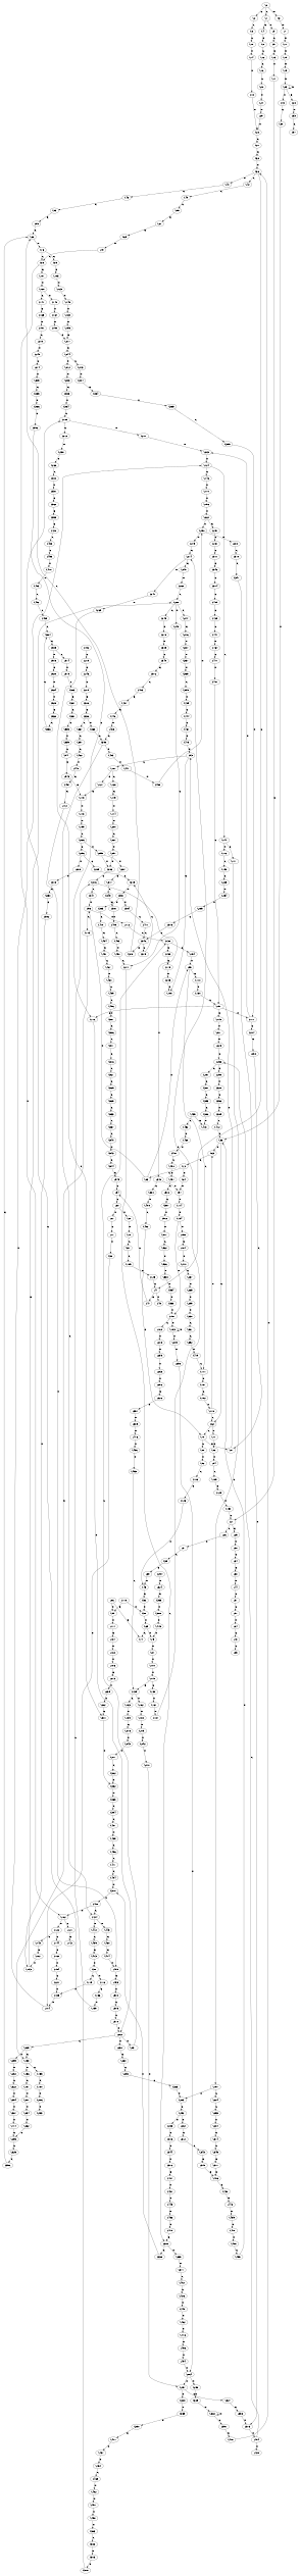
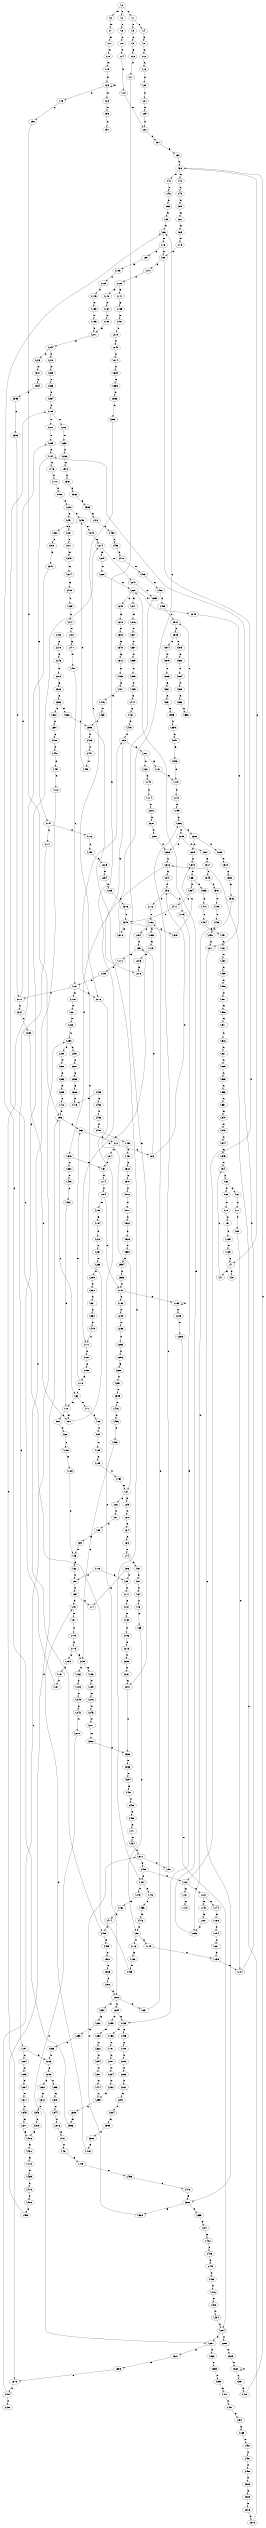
  strict digraph {
    S0
    S1
    S2
    S3
    S4
    S5
    S6
    S7
    S8
    S9
    S10
    S11
    S12
    S13
    S14
    S15
    S16
    S17
    S18
    S19
    S20
    S21
    S22
    S23
    S24
    S25
    S26
    S27
    S28
    S43
    S29
    S30
    S31
    S32
    S33
    S34
    S35
    S36
    S37
    S38
    S39
    S40
    S41
    S42
    S44
    S45
    S46
    S47
    S48
    S49
    S50
    S51
    S52
    S53
    S54
    S55
    S56
    S57
    S58
    S59
    S60
    S61
    S62
    S63
    S64
    S65
    S66
    S67
    S68
    S69
    S70
    S71
    S72
    S73
    S74
    S75
    S76
    S77
    S78
    S79
    S80
    S81
    S82
    S83
    S84
    S85
    S87
    S88
    S89
    S90
    S91
    S92
    S93
    S94
    S95
    S96
    S97
    S98
    S86
    S99
    S100
    S101
    S102
    S103
    S104
    S105
    S106
    S107
    S108
    S109
    S110
    S111
    S112
    S113
    S114
    S115
    S116
    S117
    S119
    S120
    S121
    S122
    S123
    S124
    S125
    S126
    S127
    S128
    S129
    S130
    S131
    S132
    S133
    S134
    S135
    S136
    S137
    S118
    S138
    S139
    S140
    S141
    S142
    S143
    S144
    S145
    S146
    S147
    S148
    S149
    S150
    S151
    S152
    S153
    S154
    S155
    S156
    S157
    S158
    S159
    S160
    S161
    S162
    S163
    S164
    S165
    S167
    S168
    S169
    S170
    S171
    S172
    S173
    S174
    S175
    S176
    S177
    S178
    S179
    S180
    S181
    S182
    S183
    S184
    S185
    S186
    S187
    S188
    S189
    S190
    S191
    S193
    S194
    S195
    S196
    S197
    S198
    S199
    S200
    S201
    S202
    S203
    S204
    S205
    S206
    S207
    S208
    S209
    S210
    S211
    S212
    S213
    S214
    S215
    S216
    S217
    S218
    S192
    S219
    S220
    S221
    S222
    S223
    S224
    S225
    S226
    S227
    S228
    S229
    S230
    S231
    S232
    S233
    S234
    S235
    S236
    S237
    S238
    S239
    S240
    S241
    S242
    S243
    S244
    S245
    S246
    S247
    S248
    S249
    S250
    S251
    S252
    S253
    S254
    S255
    S256
    S257
    S258
    S259
    S260
+   S261
    S262
    S263
    S264
    S265
    S266
    S267
    S268
    S269
    S270
    S271
    S272
    S273
    S274
    S275
    S276
    S277
    S278
    S279
    S280
    S281
    S282
    S283
    S284
    S285
    S286
    S287
    S288
    S289
    S290
    S291
    S292
    S293
    S294
    S295
    S296
    S297
    S298
    S299
    S300
    S301
    S302
    S303
    S304
    S305
    S306
    S307
    S308
    S309
    S310
    S311
    S312
    S313
    S314
    S315
    S316
    S317
    S318
    S319
    S320
    S321
    S322
    S323
    S324
    S325
    S326
    S327
    S328
    S329
    S330
    S331
    S332
    S333
    S334
    S335
    S336
    S337
    S338
    S339
    S340
    S341
    S342
    S343
    S344
    S345
    S346
    S347
    S348
    S349
    S350
    S351
    S352
    S353
    S354
    S355
    S356
    S357
    S358
    S359
    S360
    S361
    S362
    S363
    S364
    S365
    S366
    S367
    S368
    S369
    S370
    S371
    S372
    S373
    S374
    S375
    S376
    S377
    S378
    S379
    S380
    S381
    S382
    S383
    S384
    S385
    S386
    S387
    S388
    S389
    S390
    S391
    S392
    S393
    S394
    S395
    S396
    S397
    S398
    S399
    S400
+   S401
    S402
    S403
    S404
    S405
    S406
    S407
    S408
    S409
    S410
    S411
    S412
    S413
    S414
    S415
    S416
    S417
    S418
    S419
    S420
    S421
    S422
    S423
    S424
    S425
    S426
    S427
    S428
    S429
    S430
    S431
    S432
    S433
    S434
    S436
    S437
    S438
    S439
    S440
    S441
    S442
    S443
    S444
    S445
    S446
    S447
    S448
    S449
    S450
    S451
    S435
    S452
    S453
    S454
    S455
    S456
    S457
    S458
    S459
    S460
    S461
    S462
    S463
    S464
    S465
    S466
    S467
    S468
    S469
    S470
    S471
    S472
    S473
    S474
    S475
    S476
    S477
    S478
    S479
    S480
    S481
    S482
    S483
    S484
    S485
    S486
    S487
    S488
    S489
    S490
    S491
    S492
    S493
    S494
    S495
    S496
    S497
    S498
    S499
    S500
    S501
    S502
    S503
    S504
    S505
    S506
    S507
    S508
    S509
    S510
    S511
    S512
    S513
    S514
    S515
    S516
    S517
    S518
    S519
    S520
    S521
    S522
    S523
    S524
    S525
    S526
    S527
    S528
    S529
    S530
    S531
    S532
    S533
    S534
    S535
    S536
    S537
    S538
    S539
    S540
    S541
    S542
    S543
    S544
    S545
    S0 -> S1 [label=G]
    S0 -> S2 [label=C]
    S0 -> S3 [label=N]
    S1 -> S4 [label=G]
    S1 -> S5 [label=T]
    S2 -> S6 [label=C]
    S3 -> S7 [label=N]
    S4 -> S8 [label=G]
    S5 -> S9 [label=C]
    S6 -> S10 [label=C]
    S7 -> S11 [label=N]
    S8 -> S12 [label=C]
    S9 -> S13 [label=G]
    S10 -> S14 [label=A]
    S11 -> S15 [label=N]
    S12 -> S16 [label=C]
    S13 -> S17 [label=T]
    S14 -> S18 [label=A]
    S15 -> S19 [label=N]
    S16 -> S20 [label=C]
    S17 -> S21 [label=G]
    S18 -> S22 [label=A]
    S19 -> S23 [label=N]
    S20 -> S24 [label=A]
    S21 -> S25 [label=G]
    S21 -> S26 [label=C]
    S22 -> S27 [label=C]
    S23 -> S23 [label=N]
    S23 -> S28 [label=G]
    S23 -> S43 [label=T]
    S24 -> S29 [label=A]
    S25 -> S30 [label=A]
    S26 -> S31 [label=T]
    S27 -> S32 [label=G]
    S28 -> S33 [label=A]
    S43 -> S50 [label=C]
    S29 -> S22 [label=A]
    S30 -> S34 [label=C]
    S31 -> S35 [label=C]
    S32 -> S36 [label=A]
    S33 -> S37 [label=C]
    S34 -> S38 [label=G]
    S35 -> S39 [label=G]
    S36 -> S40 [label=A]
    S36 -> S41 [label=C]
    S36 -> S42 [label=G]
    S38 -> S44 [label=T]
    S39 -> S45 [label=T]
    S40 -> S46 [label=C]
    S41 -> S47 [label=G]
    S41 -> S48 [label=T]
    S42 -> S49 [label=C]
    S44 -> S51 [label=C]
    S45 -> S52 [label=G]
    S46 -> S53 [label=C]
    S47 -> S54 [label=C]
    S49 -> S55 [label=C]
    S50 -> S56 [label=T]
    S51 -> S57 [label=C]
    S52 -> S58 [label=T]
    S53 -> S59 [label=G]
    S54 -> S60 [label=G]
    S55 -> S61 [label=G]
    S56 -> S62 [label=C]
    S56 -> S63 [label=T]
    S57 -> S64 [label=A]
    S58 -> S65 [label=T]
    S59 -> S66 [label=G]
    S60 -> S67 [label=T]
    S60 -> S68 [label=A]
    S61 -> S69 [label=G]
    S62 -> S70 [label=G]
    S62 -> S71 [label=T]
    S63 -> S72 [label=C]
    S64 -> S73 [label=C]
    S65 -> S74 [label=C]
    S65 -> S75 [label=T]
    S66 -> S76 [label=A]
    S67 -> S77 [label=C]
    S68 -> S78 [label=A]
    S69 -> S79 [label=A]
    S70 -> S80 [label=C]
    S70 -> S81 [label=N]
    S71 -> S82 [label=G]
    S72 -> S83 [label=C]
    S72 -> S84 [label=T]
    S73 -> S85 [label=G]
    S75 -> S87 [label=A]
    S76 -> S88 [label=C]
    S76 -> S89 [label=G]
    S77 -> S90 [label=T]
    S78 -> S91 [label=C]
    S79 -> S88 [label=C]
    S80 -> S92 [label=T]
    S81 -> S93 [label=T]
    S82 -> S94 [label=T]
    S83 -> S95 [label=A]
    S83 -> S96 [label=T]
    S84 -> S97 [label=T]
+   S85 -> S98 [label=T]
    S87 -> S100 [label=T]
    S88 -> S101 [label=G]
    S88 -> S102 [label=A]
    S89 -> S103 [label=G]
    S90 -> S104 [label=T]
    S91 -> S105 [label=G]
    S92 -> S106 [label=C]
    S93 -> S107 [label=C]
    S93 -> S108 [label=G]
    S94 -> S109 [label=C]
    S95 -> S110 [label=G]
    S95 -> S111 [label=C]
    S96 -> S112 [label=T]
    S96 -> S113 [label=C]
    S97 -> S114 [label=T]
    S98 -> S115 [label=C]
    S98 -> S116 [label=A]
    S86 -> S74 [label=G]
    S86 -> S99 [label=T]
    S99 -> S117 [label=T]
    S100 -> S119 [label=T]
    S101 -> S120 [label=A]
    S102 -> S121 [label=G]
    S102 -> S122 [label=A]
    S103 -> S123 [label=A]
    S104 -> S124 [label=A]
    S105 -> S125 [label=A]
    S106 -> S126 [label=G]
    S107 -> S127 [label=G]
    S107 -> S128 [label=C]
    S109 -> S129 [label=G]
    S110 -> S130 [label=T]
    S111 -> S131 [label=T]
    S112 -> S132 [label=C]
    S113 -> S133 [label=G]
    S114 -> S134 [label=T]
    S115 -> S135 [label=T]
    S116 -> S136 [label=G]
    S117 -> S137 [label=G]
    S119 -> S138 [label=C]
    S119 -> S139 [label=G]
    S120 -> S140 [label=A]
    S120 -> S141 [label=G]
    S121 -> S142 [label=G]
    S122 -> S143 [label=G]
    S122 -> S144 [label=C]
    S123 -> S145 [label=A]
    S124 -> S146 [label=C]
    S124 -> S147 [label=G]
    S125 -> S41 [label=C]
    S126 -> S45 [label=T]
    S127 -> S148 [label=G]
    S128 -> S149 [label=G]
    S129 -> S150 [label=T]
    S130 -> S151 [label=C]
    S131 -> S152 [label=C]
    S132 -> S153 [label=G]
    S132 -> S154 [label=C]
    S133 -> S155 [label=C]
    S133 -> S156 [label=A]
    S134 -> S157 [label=T]
    S134 -> S158 [label=A]
    S135 -> S104 [label=T]
    S136 -> S159 [label=T]
    S137 -> S160 [label=A]
    S118 -> S58 [label=T]
    S118 -> S99 [label=G]
    S138 -> S161 [label=A]
    S139 -> S162 [label=T]
    S139 -> S163 [label=G]
    S140 -> S164 [label=A]
    S141 -> S165 [label=G]
    S143 -> S167 [label=G]
    S144 -> S168 [label=G]
    S145 -> S169 [label=A]
    S146 -> S170 [label=T]
    S147 -> S171 [label=C]
    S147 -> S172 [label=A]
    S148 -> S173 [label=A]
    S149 -> S174 [label=A]
    S150 -> S21 [label=G]
    S151 -> S175 [label=G]
    S151 -> S176 [label=C]
    S151 -> S177 [label=T]
    S152 -> S178 [label=T]
    S153 -> S179 [label=G]
    S154 -> S95 [label=A]
    S155 -> S180 [label=G]
    S156 -> S181 [label=C]
    S157 -> S182 [label=C]
    S157 -> S183 [label=T]
    S158 -> S184 [label=G]
    S159 -> S185 [label=C]
    S160 -> S186 [label=A]
    S161 -> S187 [label=A]
    S162 -> S188 [label=T]
    S163 -> S189 [label=A]
    S164 -> S190 [label=A]
    S165 -> S191 [label=A]
    S167 -> S193 [label=A]
    S168 -> S194 [label=T]
    S169 -> S195 [label=A]
    S170 -> S196 [label=T]
    S171 -> S197 [label=C]
    S172 -> S198 [label=C]
    S173 -> S199 [label=A]
    S174 -> S200 [label=A]
    S175 -> S201 [label=T]
    S176 -> S202 [label=T]
    S177 -> S203 [label=T]
    S177 -> S204 [label=C]
    S178 -> S62 [label=C]
    S178 -> S63 [label=T]
    S179 -> S205 [label=T]
    S180 -> S206 [label=T]
    S181 -> S207 [label=A]
    S182 -> S208 [label=A]
    S183 -> S183 [label=T]
    S183 -> S209 [label=A]
    S184 -> S210 [label=T]
    S185 -> S211 [label=T]
    S185 -> S212 [label=C]
    S186 -> S213 [label=G]
    S187 -> S214 [label=G]
    S188 -> S215 [label=A]
    S189 -> S216 [label=G]
    S190 -> S217 [label=G]
    S191 -> S218 [label=C]
    S193 -> S220 [label=G]
    S194 -> S221 [label=C]
    S195 -> S217 [label=G]
    S196 -> S222 [label=A]
    S197 -> S223 [label=T]
    S197 -> S224 [label=C]
    S198 -> S225 [label=C]
    S199 -> S226 [label=C]
    S200 -> S227 [label=C]
    S201 -> S228 [label=T]
    S202 -> S229 [label=C]
    S202 -> S230 [label=A]
    S202 -> S231 [label=T]
    S203 -> S124 [label=A]
    S204 -> S232 [label=G]
    S205 -> S108 [label=G]
    S206 -> S233 [label=T]
    S207 -> S234 [label=A]
    S208 -> S235 [label=A]
    S209 -> S236 [label=A]
    S210 -> S237 [label=C]
    S211 -> S203 [label=T]
    S212 -> S238 [label=A]
    S213 -> S239 [label=A]
    S214 -> S240 [label=G]
    S214 -> S241 [label=A]
    S215 -> S242 [label=A]
    S216 -> S243 [label=A]
    S217 -> S244 [label=G]
    S218 -> S245 [label=A]
    S192 -> S219 [label=C]
    S219 -> S246 [label=G]
    S220 -> S247 [label=G]
    S220 -> S248 [label=A]
    S220 -> S249 [label=C]
    S221 -> S135 [label=T]
    S222 -> S250 [label=A]
    S222 -> S251 [label=G]
    S223 -> S252 [label=C]
    S224 -> S253 [label=C]
    S225 -> S254 [label=A]
    S226 -> S255 [label=T]
    S226 -> S256 [label=C]
    S227 -> S257 [label=T]
    S228 -> S258 [label=C]
    S229 -> S133 [label=G]
    S229 -> S259 [label=A]
    S230 -> S260 [label=G]
    S231 -> S132 [label=C]
    S232 -> S81 [label=G]
+   S233 -> S261 [label=T]
    S234 -> S262 [label=A]
    S235 -> S263 [label=T]
    S236 -> S264 [label=A]
    S237 -> S265 [label=A]
    S238 -> S266 [label=T]
    S239 -> S267 [label=A]
    S240 -> S268 [label=A]
    S241 -> S269 [label=A]
    S242 -> S270 [label=A]
    S243 -> S271 [label=A]
    S244 -> S272 [label=T]
    S244 -> S273 [label=C]
    S245 -> S274 [label=C]
    S246 -> S275 [label=C]
    S247 -> S276 [label=G]
    S248 -> S277 [label=C]
    S249 -> S278 [label=G]
    S250 -> S279 [label=A]
    S250 -> S280 [label=T]
    S251 -> S281 [label=G]
    S252 -> S282 [label=T]
    S252 -> S283 [label=A]
    S253 -> S284 [label=T]
    S254 -> S285 [label=A]
    S255 -> S286 [label=T]
    S255 -> S287 [label=A]
    S256 -> S288 [label=A]
    S256 -> S289 [label=C]
    S257 -> S286 [label=T]
    S258 -> S290 [label=G]
    S258 -> S291 [label=C]
    S259 -> S292 [label=A]
    S260 -> S293 [label=C]
+   S261 -> S294 [label=G]
    S262 -> S295 [label=C]
    S263 -> S296 [label=A]
    S264 -> S297 [label=T]
    S264 -> S298 [label=A]
    S265 -> S299 [label=T]
    S266 -> S300 [label=G]
    S267 -> S301 [label=G]
    S268 -> S220 [label=G]
    S269 -> S301 [label=G]
    S270 -> S297 [label=T]
    S271 -> S302 [label=G]
    S272 -> S303 [label=A]
    S273 -> S304 [label=A]
    S274 -> S305 [label=A]
    S275 -> S306 [label=G]
    S276 -> S307 [label=T]
    S277 -> S308 [label=G]
    S278 -> S309 [label=A]
    S279 -> S214 [label=G]
    S280 -> S310 [label=C]
    S281 -> S311 [label=G]
    S282 -> S312 [label=C]
    S283 -> S313 [label=G]
    S284 -> S314 [label=C]
    S285 -> S315 [label=C]
    S286 -> S316 [label=C]
    S287 -> S317 [label=G]
    S288 -> S318 [label=A]
    S289 -> S319 [label=C]
    S290 -> S320 [label=A]
    S291 -> S321 [label=C]
    S292 -> S322 [label=C]
    S293 -> S323 [label=C]
    S294 -> S324 [label=T]
    S295 -> S325 [label=C]
    S296 -> S326 [label=G]
    S297 -> S327 [label=C]
    S297 -> S328 [label=T]
    S298 -> S329 [label=A]
    S299 -> S330 [label=T]
    S300 -> S331 [label=A]
    S301 -> S332 [label=T]
    S302 -> S332 [label=T]
    S303 -> S333 [label=G]
    S304 -> S334 [label=G]
    S305 -> S335 [label=G]
    S306 -> S336 [label=G]
    S307 -> S337 [label=T]
    S308 -> S338 [label=G]
    S308 -> S339 [label=T]
    S309 -> S340 [label=G]
    S310 -> S341 [label=G]
    S311 -> S342 [label=G]
    S312 -> S343 [label=C]
    S313 -> S344 [label=C]
    S314 -> S345 [label=C]
    S315 -> S346 [label=C]
    S316 -> S347 [label=C]
    S316 -> S348 [label=T]
    S317 -> S349 [label=G]
    S318 -> S350 [label=G]
    S319 -> S351 [label=A]
    S320 -> S352 [label=C]
    S321 -> S353 [label=C]
    S322 -> S354 [label=A]
    S323 -> S223 [label=T]
    S324 -> S355 [label=G]
    S325 -> S356 [label=G]
    S326 -> S357 [label=T]
    S327 -> S358 [label=G]
    S328 -> S359 [label=T]
    S329 -> S360 [label=A]
    S330 -> S361 [label=C]
    S331 -> S362 [label=G]
    S332 -> S363 [label=A]
    S333 -> S364 [label=T]
    S334 -> S365 [label=T]
    S335 -> S366 [label=T]
    S336 -> S367 [label=C]
    S336 -> S368 [label=A]
    S337 -> S369 [label=A]
    S338 -> S370 [label=A]
    S339 -> S371 [label=T]
    S340 -> S372 [label=G]
    S341 -> S373 [label=T]
    S342 -> S374 [label=G]
    S343 -> S375 [label=G]
    S344 -> S376 [label=T]
    S345 -> S377 [label=G]
    S346 -> S378 [label=G]
    S346 -> S379 [label=C]
    S347 -> S96 [label=T]
    S348 -> S97 [label=T]
    S348 -> S380 [label=C]
    S349 -> S381 [label=G]
    S350 -> S382 [label=G]
    S351 -> S383 [label=T]
    S351 -> S384 [label=A]
    S352 -> S385 [label=T]
    S353 -> S386 [label=G]
    S354 -> S387 [label=A]
    S355 -> S388 [label=T]
    S356 -> S66 [label=G]
    S357 -> S389 [label=T]
    S358 -> S373 [label=T]
    S359 -> S390 [label=T]
    S360 -> S360 [label=A]
    S360 -> S391 [label=C]
    S361 -> S392 [label=C]
    S362 -> S393 [label=G]
    S363 -> S394 [label=G]
    S364 -> S185 [label=C]
    S365 -> S395 [label=C]
    S366 -> S396 [label=C]
    S367 -> S397 [label=C]
    S368 -> S398 [label=C]
    S369 -> S399 [label=C]
    S370 -> S400 [label=C]
+   S370 -> S401 [label=A]
    S371 -> S402 [label=G]
    S372 -> S403 [label=C]
    S373 -> S404 [label=T]
    S374 -> S405 [label=G]
    S375 -> S406 [label=G]
    S376 -> S407 [label=G]
    S377 -> S406 [label=G]
    S378 -> S66 [label=G]
    S379 -> S319 [label=C]
    S380 -> S408 [label=T]
    S381 -> S409 [label=A]
    S382 -> S193 [label=A]
    S383 -> S410 [label=C]
    S384 -> S411 [label=C]
    S385 -> S412 [label=C]
    S386 -> S413 [label=T]
    S387 -> S414 [label=A]
    S388 -> S415 [label=T]
    S389 -> S416 [label=A]
    S390 -> S417 [label=G]
    S391 -> S418 [label=G]
    S392 -> S419 [label=A]
    S393 -> S420 [label=G]
    S394 -> S421 [label=G]
    S395 -> S177 [label=T]
    S396 -> S176 [label=C]
    S397 -> S422 [label=C]
    S398 -> S423 [label=T]
    S398 -> S424 [label=C]
    S399 -> S425 [label=T]
    S400 -> S102 [label=A]
    S400 -> S424 [label=C]
+   S401 -> S226 [label=C]
    S402 -> S426 [label=C]
    S403 -> S427 [label=G]
    S404 -> S258 [label=C]
    S404 -> S428 [label=T]
    S405 -> S429 [label=C]
    S406 -> S430 [label=G]
    S407 -> S431 [label=A]
    S408 -> S432 [label=C]
    S409 -> S433 [label=G]
    S410 -> S434 [label=G]
    S411 -> S346 [label=C]
    S412 -> S56 [label=T]
    S414 -> S295 [label=C]
    S415 -> S75 [label=T]
    S416 -> S436 [label=T]
    S417 -> S437 [label=T]
    S418 -> S36 [label=A]
    S419 -> S111 [label=C]
    S420 -> S438 [label=C]
    S421 -> S439 [label=A]
    S422 -> S440 [label=T]
    S423 -> S441 [label=T]
    S424 -> S442 [label=A]
    S424 -> S443 [label=T]
    S425 -> S444 [label=C]
    S426 -> S445 [label=T]
    S427 -> S446 [label=G]
    S429 -> S447 [label=C]
    S430 -> S448 [label=G]
    S431 -> S449 [label=G]
    S432 -> S70 [label=G]
    S433 -> S450 [label=A]
    S434 -> S451 [label=G]
    S436 -> S453 [label=T]
    S437 -> S454 [label=T]
    S438 -> S455 [label=G]
    S439 -> S456 [label=C]
    S440 -> S457 [label=G]
    S441 -> S458 [label=A]
    S442 -> S459 [label=C]
    S443 -> S460 [label=G]
    S444 -> S461 [label=G]
    S445 -> S462 [label=T]
    S446 -> S463 [label=A]
    S447 -> S464 [label=A]
    S448 -> S465 [label=A]
    S449 -> S466 [label=A]
    S450 -> S277 [label=C]
    S451 -> S467 [label=C]
    S435 -> S413 [label=G]
    S435 -> S452 [label=G]
    S452 -> S468 [label=T]
    S453 -> S139 [label=G]
    S454 -> S469 [label=C]
    S455 -> S470 [label=T]
    S456 -> S471 [label=G]
    S457 -> S472 [label=G]
    S458 -> S250 [label=A]
    S459 -> S473 [label=G]
    S460 -> S474 [label=G]
    S461 -> S475 [label=G]
    S462 -> S476 [label=T]
    S463 -> S398 [label=C]
    S464 -> S477 [label=G]
    S465 -> S478 [label=C]
    S466 -> S479 [label=C]
    S467 -> S480 [label=A]
    S468 -> S481 [label=A]
    S469 -> S482 [label=A]
    S470 -> S483 [label=A]
    S471 -> S484 [label=G]
    S472 -> S485 [label=A]
    S473 -> S98 [label=T]
    S474 -> S485 [label=A]
    S475 -> S93 [label=T]
    S476 -> S486 [label=A]
    S477 -> S487 [label=T]
    S478 -> S488 [label=T]
    S479 -> S308 [label=G]
    S480 -> S489 [label=C]
    S481 -> S490 [label=C]
    S482 -> S491 [label=A]
    S483 -> S492 [label=G]
    S484 -> S370 [label=A]
    S485 -> S493 [label=G]
    S486 -> S494 [label=A]
    S487 -> S151 [label=C]
    S488 -> S495 [label=C]
    S489 -> S496 [label=C]
    S490 -> S497 [label=T]
    S491 -> S498 [label=A]
    S492 -> S499 [label=C]
    S493 -> S500 [label=T]
    S494 -> S264 [label=A]
    S495 -> S56 [label=T]
    S496 -> S501 [label=A]
    S497 -> S502 [label=C]
    S498 -> S503 [label=A]
    S499 -> S504 [label=C]
    S500 -> S505 [label=C]
    S501 -> S506 [label=G]
    S502 -> S507 [label=C]
    S503 -> S508 [label=C]
    S504 -> S509 [label=G]
    S505 -> S510 [label=C]
    S506 -> S511 [label=G]
    S507 -> S512 [label=T]
    S508 -> S513 [label=T]
    S509 -> S514 [label=C]
    S509 -> S515 [label=A]
    S510 -> S202 [label=T]
    S511 -> S516 [label=C]
    S512 -> S517 [label=A]
    S513 -> S518 [label=T]
    S514 -> S519 [label=A]
    S515 -> S520 [label=G]
    S516 -> S521 [label=C]
    S517 -> S522 [label=C]
    S518 -> S316 [label=C]
    S519 -> S523 [label=C]
    S520 -> S524 [label=T]
    S521 -> S525 [label=C]
    S522 -> S526 [label=T]
    S523 -> S527 [label=G]
    S524 -> S528 [label=A]
    S525 -> S529 [label=C]
    S526 -> S530 [label=T]
    S527 -> S531 [label=G]
    S528 -> S532 [label=G]
    S529 -> S533 [label=C]
    S530 -> S534 [label=T]
    S531 -> S535 [label=G]
    S532 -> S536 [label=C]
    S533 -> S537 [label=C]
    S534 -> S538 [label=T]
    S535 -> S539 [label=T]
    S536 -> S504 [label=C]
    S537 -> S540 [label=G]
    S538 -> S157 [label=T]
    S539 -> S541 [label=C]
    S540 -> S542 [label=A]
    S541 -> S543 [label=G]
    S542 -> S544 [label=C]
    S543 -> S148 [label=G]
    S544 -> S545 [label=G]
    S545 -> S54 [label=C]
  }
